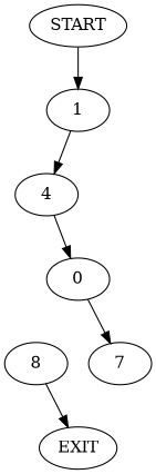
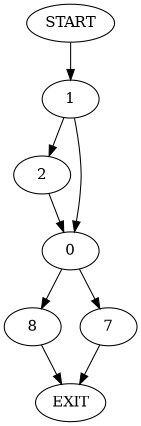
  digraph {
    n1 [label=START]
    1
-   2 [label=4]
+   2
    n4 [label=0]
    n5 [label=EXIT]
    n6 [label=8]
    n7 [label=7]
    n1 -> 1
    1 -> 2
+   1 -> n4
    2 -> n4
+   n4 -> n6
    n4 -> n7
    n6 -> n5
+   n7 -> n5
  }
